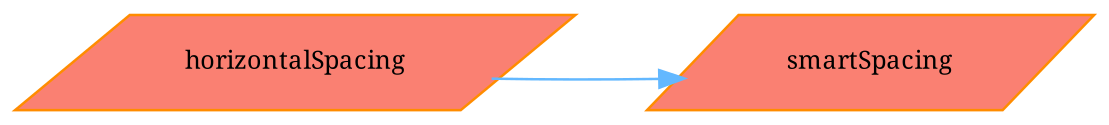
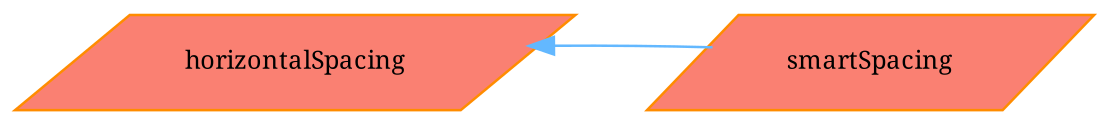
  digraph {
    rankdir=LR
    fontname="Noto Serif"
    node [color=darkorange fillcolor=salmon fontname="Noto Serif" fontsize=10 shape=parallelogram style=filled]
    n1 [fontcolor=black height=0.2 label=horizontalSpacing width=0.4]
    n2 [height=0.2 label=smartSpacing width=0.4]
-   n1 -> n2 [color=steelblue1 fontname="Noto Serif" fontsize=10 labelfontname=Helvetica labelfontsize=10 style=solid arrowhead=normal]
+   n2 -> n1 [color=steelblue1 fontname="Noto Serif" fontsize=10 labelfontname=Helvetica labelfontsize=10 style=solid arrowhead=normal]
  }
